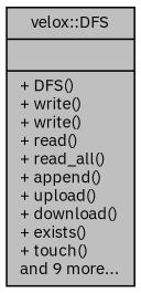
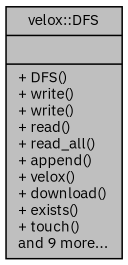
  digraph {
    fontname="IBM Plex Sans"
-   n1 [color=black fillcolor=grey75 fontcolor=black fontname="IBM Plex Sans" fontsize=10 height=0.2 label="{velox::DFS\n||+ DFS()\l+ write()\l+ write()\l+ read()\l+ read_all()\l+ append()\l+ upload()\l+ download()\l+ exists()\l+ touch()\land 9 more...\l}" shape=record style=filled width=0.4]
+   n1 [color=black fillcolor=grey75 fontcolor=black fontname="IBM Plex Sans" fontsize=10 height=0.2 label="{velox::DFS\n||+ DFS()\l+ write()\l+ write()\l+ read()\l+ read_all()\l+ append()\l+ velox()\l+ download()\l+ exists()\l+ touch()\land 9 more...\l}" shape=record style=filled width=0.4]
  }
